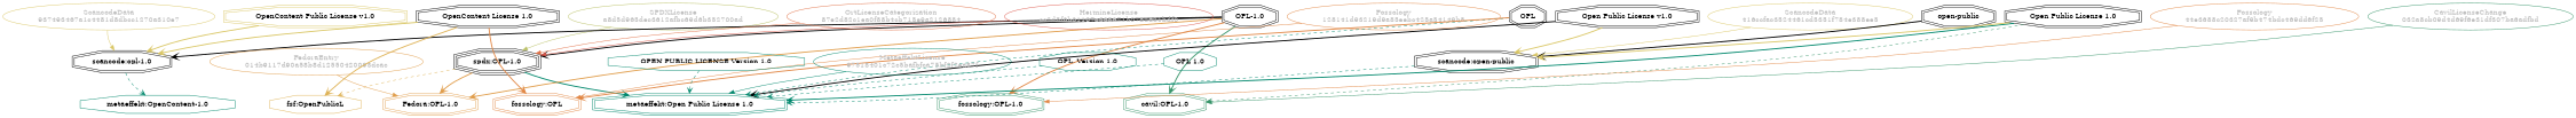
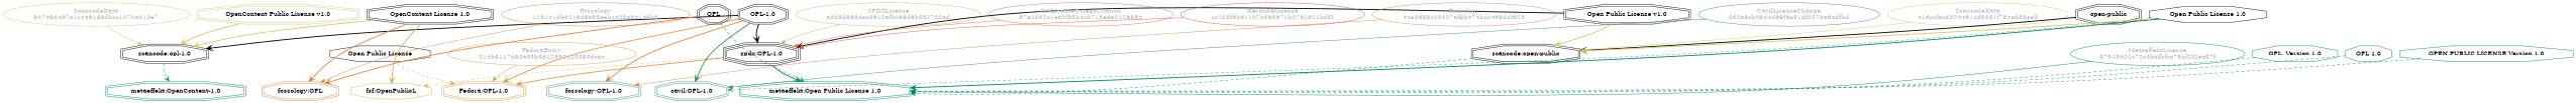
  strict digraph {
    splines=curved
    node [shape=doubleoctagon]
    edge [color="#00876c" weight=0.5 arrowhead=vee style=bold]
    n1 [color="#b8bf62" fillcolor="beige;1" fontcolor=gray label="SPDXLicense\na8d5d965dec3612afbc69d6b352700ad" shape=ellipse]
    n2 [label="spdx:OPL-1.0" shape=tripleoctagon]
    n3 [color="#e09d4b" label="Fedora:OPL-1.0"]
    n4 [color="#deb256" label="fsf:OpenPublicL" shape=octagon]
    n5 [color="#00876c" label="metaeffekt:Open Public License 1.0"]
    n6 [label="OPL-1.0"]
    n7 [label="scancode:opl-1.0"]
    n8 [color="#379469" label="fossology:OPL-1.0"]
    n9 [color="#379469" label="cavil:OPL-1.0"]
-   n10 [color="#00876c" label="metaeffekt:OpenContent-1.0" shape=octagon]
+   n10 [color="#00876c" label="metaeffekt:OpenContent-1.0"]
    n11 [label="Open Public License v1.0"]
    n12 [label="scancode:open-public"]
    n13 [color="#e09d4b" fillcolor="beige;1" fontcolor=gray label="FedoraEntry\n014b9117d90a58b8d12550420093dcac" shape=ellipse]
+   n14 [label="Open Public License" shape=octagon]
    n15 [color="#dac767" fillcolor="beige;1" fontcolor=gray label="ScancodeData\n416ccfac3524461cd5351f784e388ee5" shape=ellipse]
    n16 [label="open-public"]
-   n17 [label="Open Public License 1.0"]
+   n17 [label="Open Public License 1.0" shape=octagon]
    n18 [color="#dac767" fillcolor="beige;1" fontcolor=gray label="ScancodeData\n937493467a1c4481d8dbcc1270a310e7" shape=ellipse]
    n19 [label="OpenContent License 1.0"]
    n20 [color="#e18745" label="fossology:OPL"]
    n21 [color="#dac767" label="OpenContent Public License v1.0"]
    n22 [color="#e18745" fillcolor="beige;1" fontcolor=gray label="Fossology\n44e3688c20327af9b474bdc469dd6f25" shape=ellipse]
    n23 [color="#e18745" fillcolor="beige;1" fontcolor=gray label="Fossology\n128141d93219d9a85eebc425a54149b8" shape=ellipse]
    n24 [label=OPL]
    n25 [color="#e06f45" fillcolor="beige;1" fontcolor=gray label="OrtLicenseCategorization\n87e2d82c1ea0f88b4cb715e9a2126884" shape=ellipse]
    n26 [color="#379469" fillcolor="beige;1" fontcolor=gray label="CavilLicenseChange\n032a8cb09d4d69f6e31df307ba6adfbd" shape=ellipse]
    n27 [color="#00876c" fillcolor="beige;1" fontcolor=gray label="MetaeffektLicense\n97518401c72c5bafbfca75bf2f2ea87f" shape=ellipse]
    n28 [color="#00876c" label="OPL, Version 1.0" shape=octagon]
    n29 [color="#00876c" label="OPL 1.0" shape=octagon]
    n30 [color="#00876c" label="OPEN PUBLIC LICENSE Version 1.0" shape=octagon]
    n31 [color="#dc574a" fillcolor="beige;1" fontcolor=gray label="HermineLicense\ncc2d8f6b61107a368671b0782621bdf0" shape=ellipse]
    n1 -> n2 [color="#b8bf62" arrowhead="" style=""]
    n2 -> n3 [color="#e09d4b" weight=0.7]
    n2 -> n4 [color="#deb256" style=dashed]
    n2 -> n5 [weight=0.7]
    n6 -> n2 [weight=0.7 color=""]
    n6 -> n3 [color="#e09d4b" weight=0.7]
    n6 -> n7 [weight=0.7 color=""]
    n6 -> n8 [color="#e18745" weight=0.7]
    n6 -> n9 [color="#379469" weight=0.7]
    n7 -> n10 [style=dashed]
-   n11 -> n5 [weight=0.7 color=""]
+   n11 -> n2 [weight=0.7 color=""]
    n11 -> n12 [color="#dac767" weight=0.7]
    n12 -> n5 [style=dashed]
    n13 -> n3 [color="#e09d4b" arrowhead="" style=""]
+   n14 -> n3 [color="#e09d4b" style=dashed]
    n15 -> n12 [color="#dac767" arrowhead="" style=""]
    n16 -> n12 [weight=0.7 color=""]
    n17 -> n5 [weight=0.7]
    n17 -> n9 [color="#379469" style=dashed]
    n17 -> n12 [color="#dac767" weight=0.7]
    n18 -> n7 [color="#dac767" arrowhead="" style=""]
    n19 -> n4 [color="#deb256" weight=0.7]
    n19 -> n7 [color="#dac767" weight=0.7]
    n19 -> n20 [color="#e18745" weight=0.7]
    n21 -> n7 [color="#dac767" weight=0.7]
    n22 -> n8 [color="#e18745" arrowhead="" style=""]
    n23 -> n20 [color="#e18745" arrowhead="" style=""]
    n24 -> n5 [style=dashed]
    n24 -> n20 [color="#e18745" weight=0.7]
    n25 -> n2 [color="#e06f45" arrowhead="" style=""]
    n26 -> n9 [color="#379469" arrowhead="" style=""]
    n27 -> n5 [arrowhead="" style=""]
    n28 -> n5 [style=dashed]
    n29 -> n5 [style=dashed]
    n30 -> n5 [style=dashed]
    n31 -> n2 [color="#dc574a" arrowhead="" style=""]
  }
